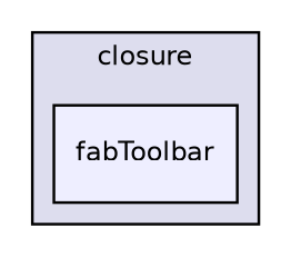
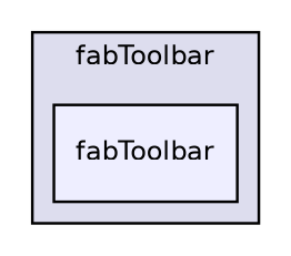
  digraph {
    compound=true
    n1 [fillcolor="#eeeeff" fontname=Helvetica fontsize=10 label=fabToolbar pencolor=black shape=box style=filled]
    subgraph cluster_1 {
      bgcolor="#ddddee"
      fontname=Helvetica
      fontsize=10
-     label=closure
+     label=fabToolbar
      pencolor=black
      n1
    }
  }
